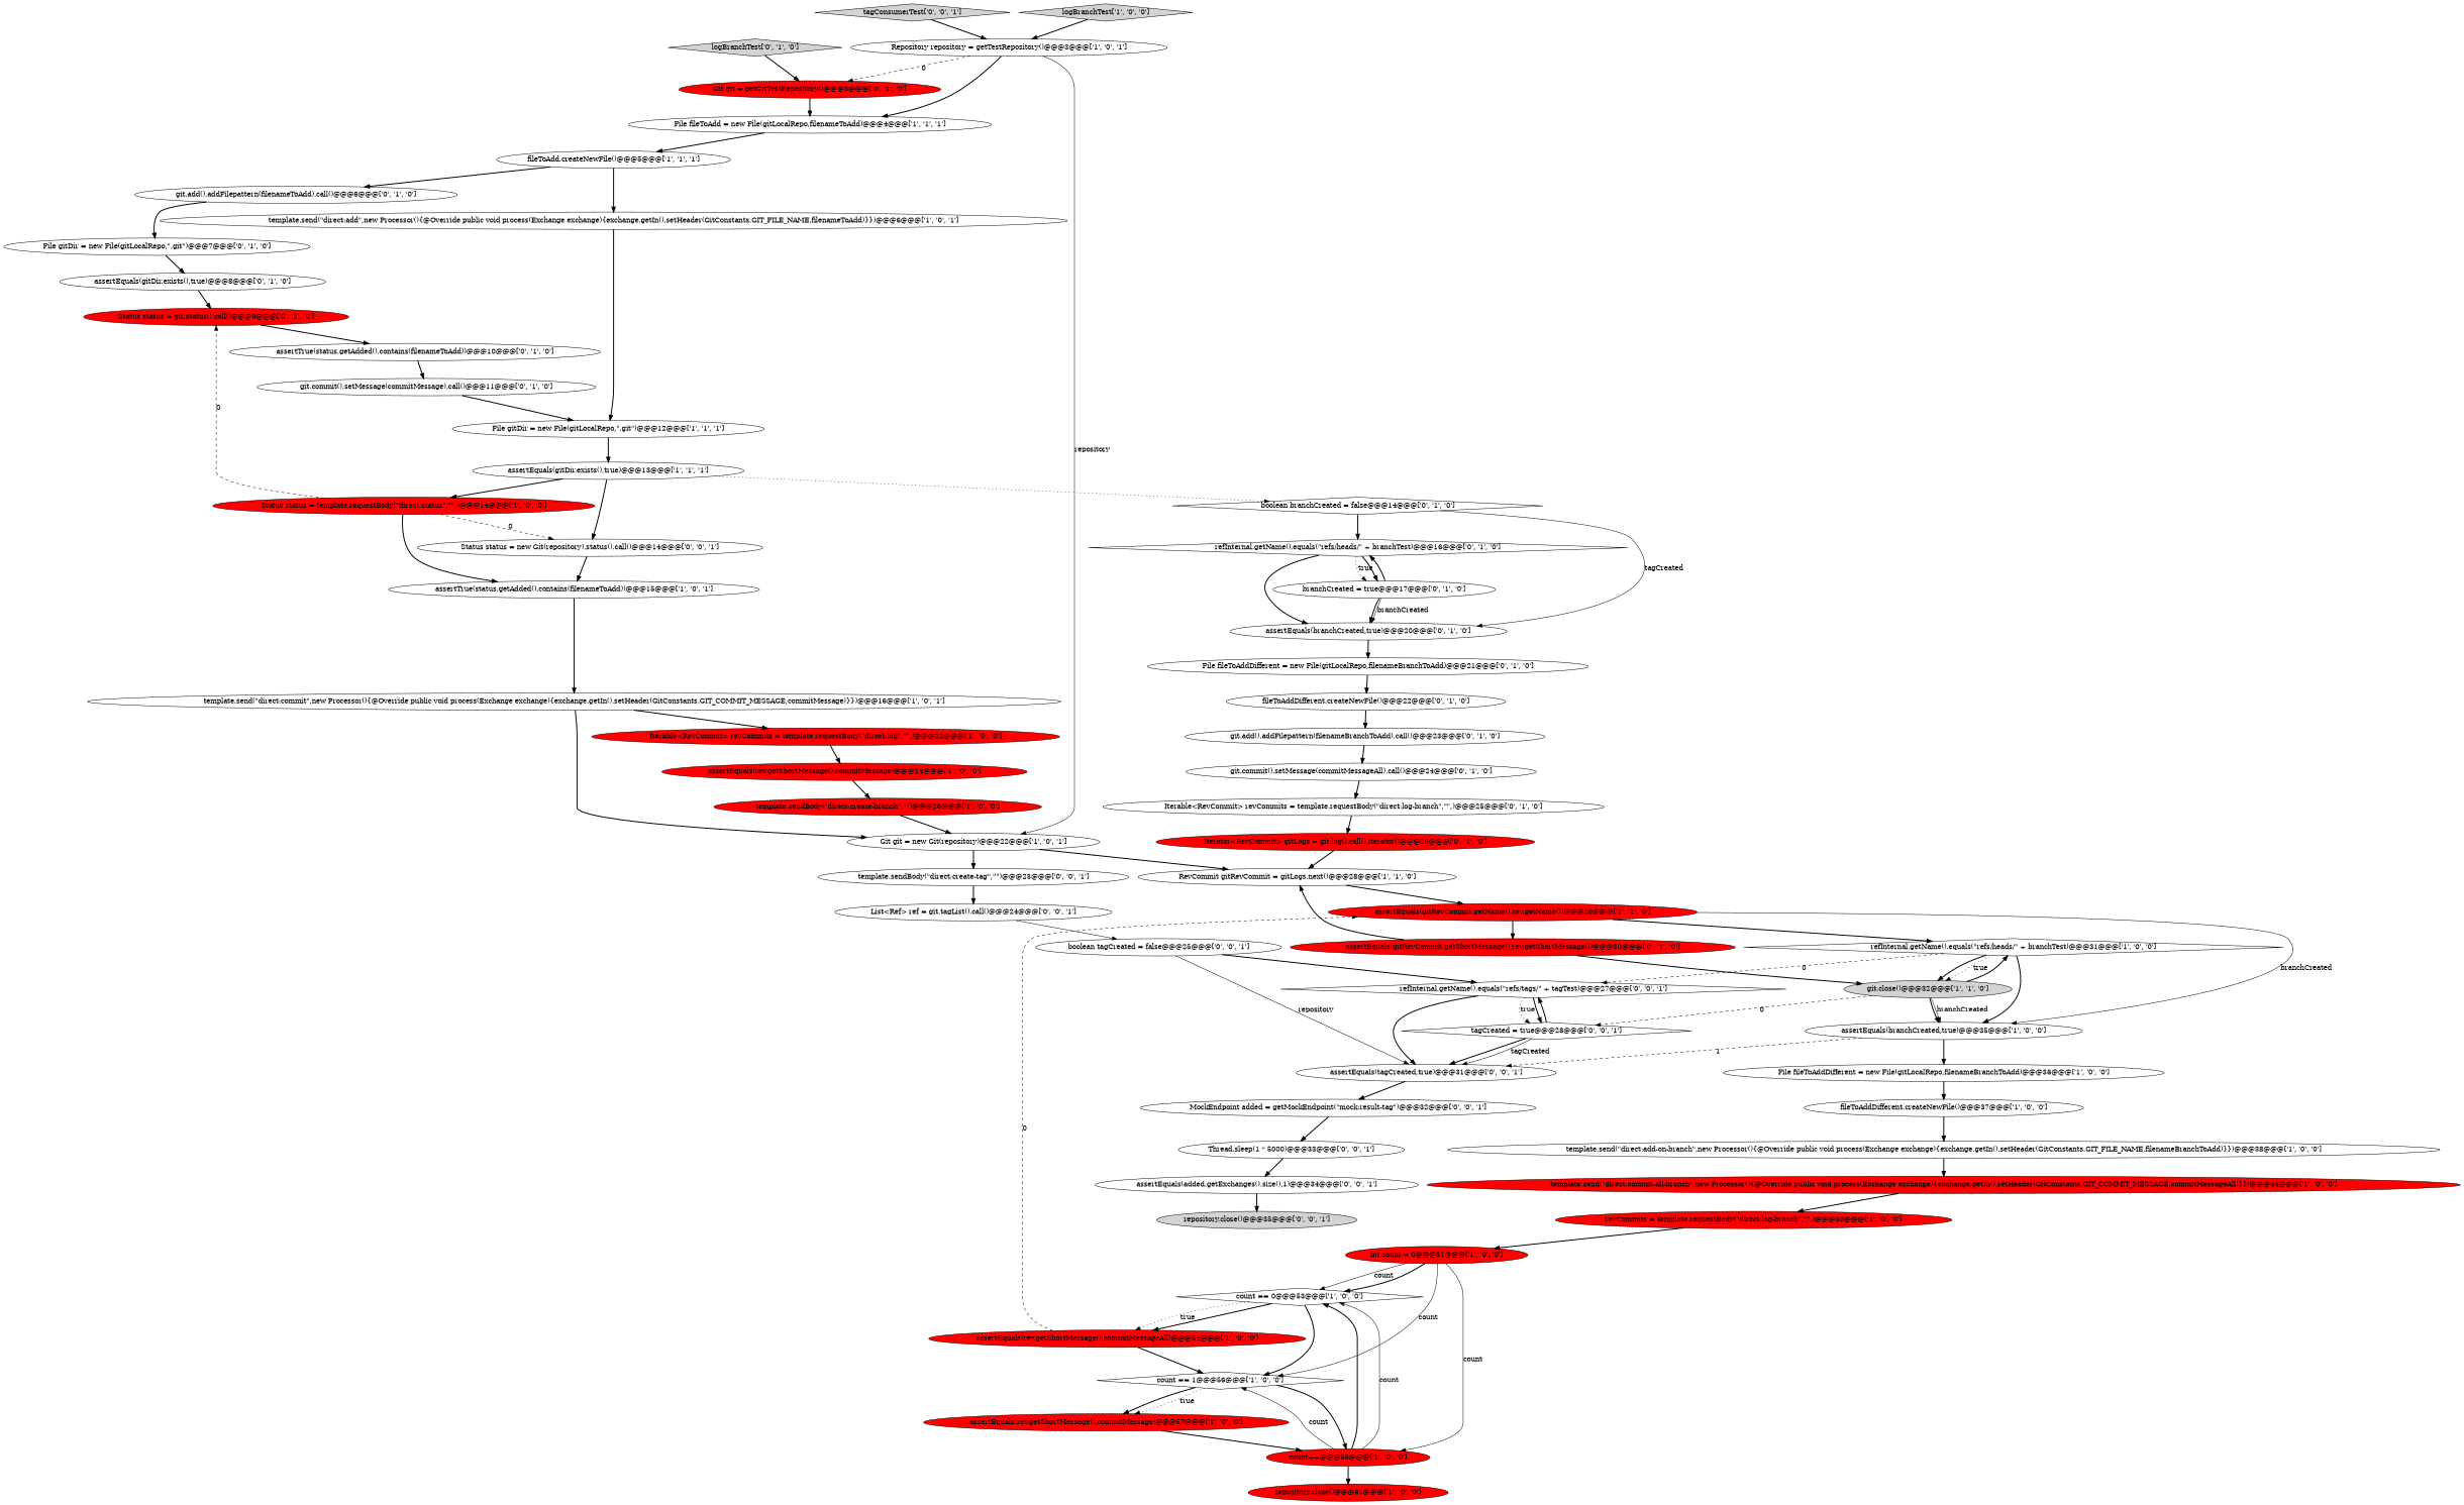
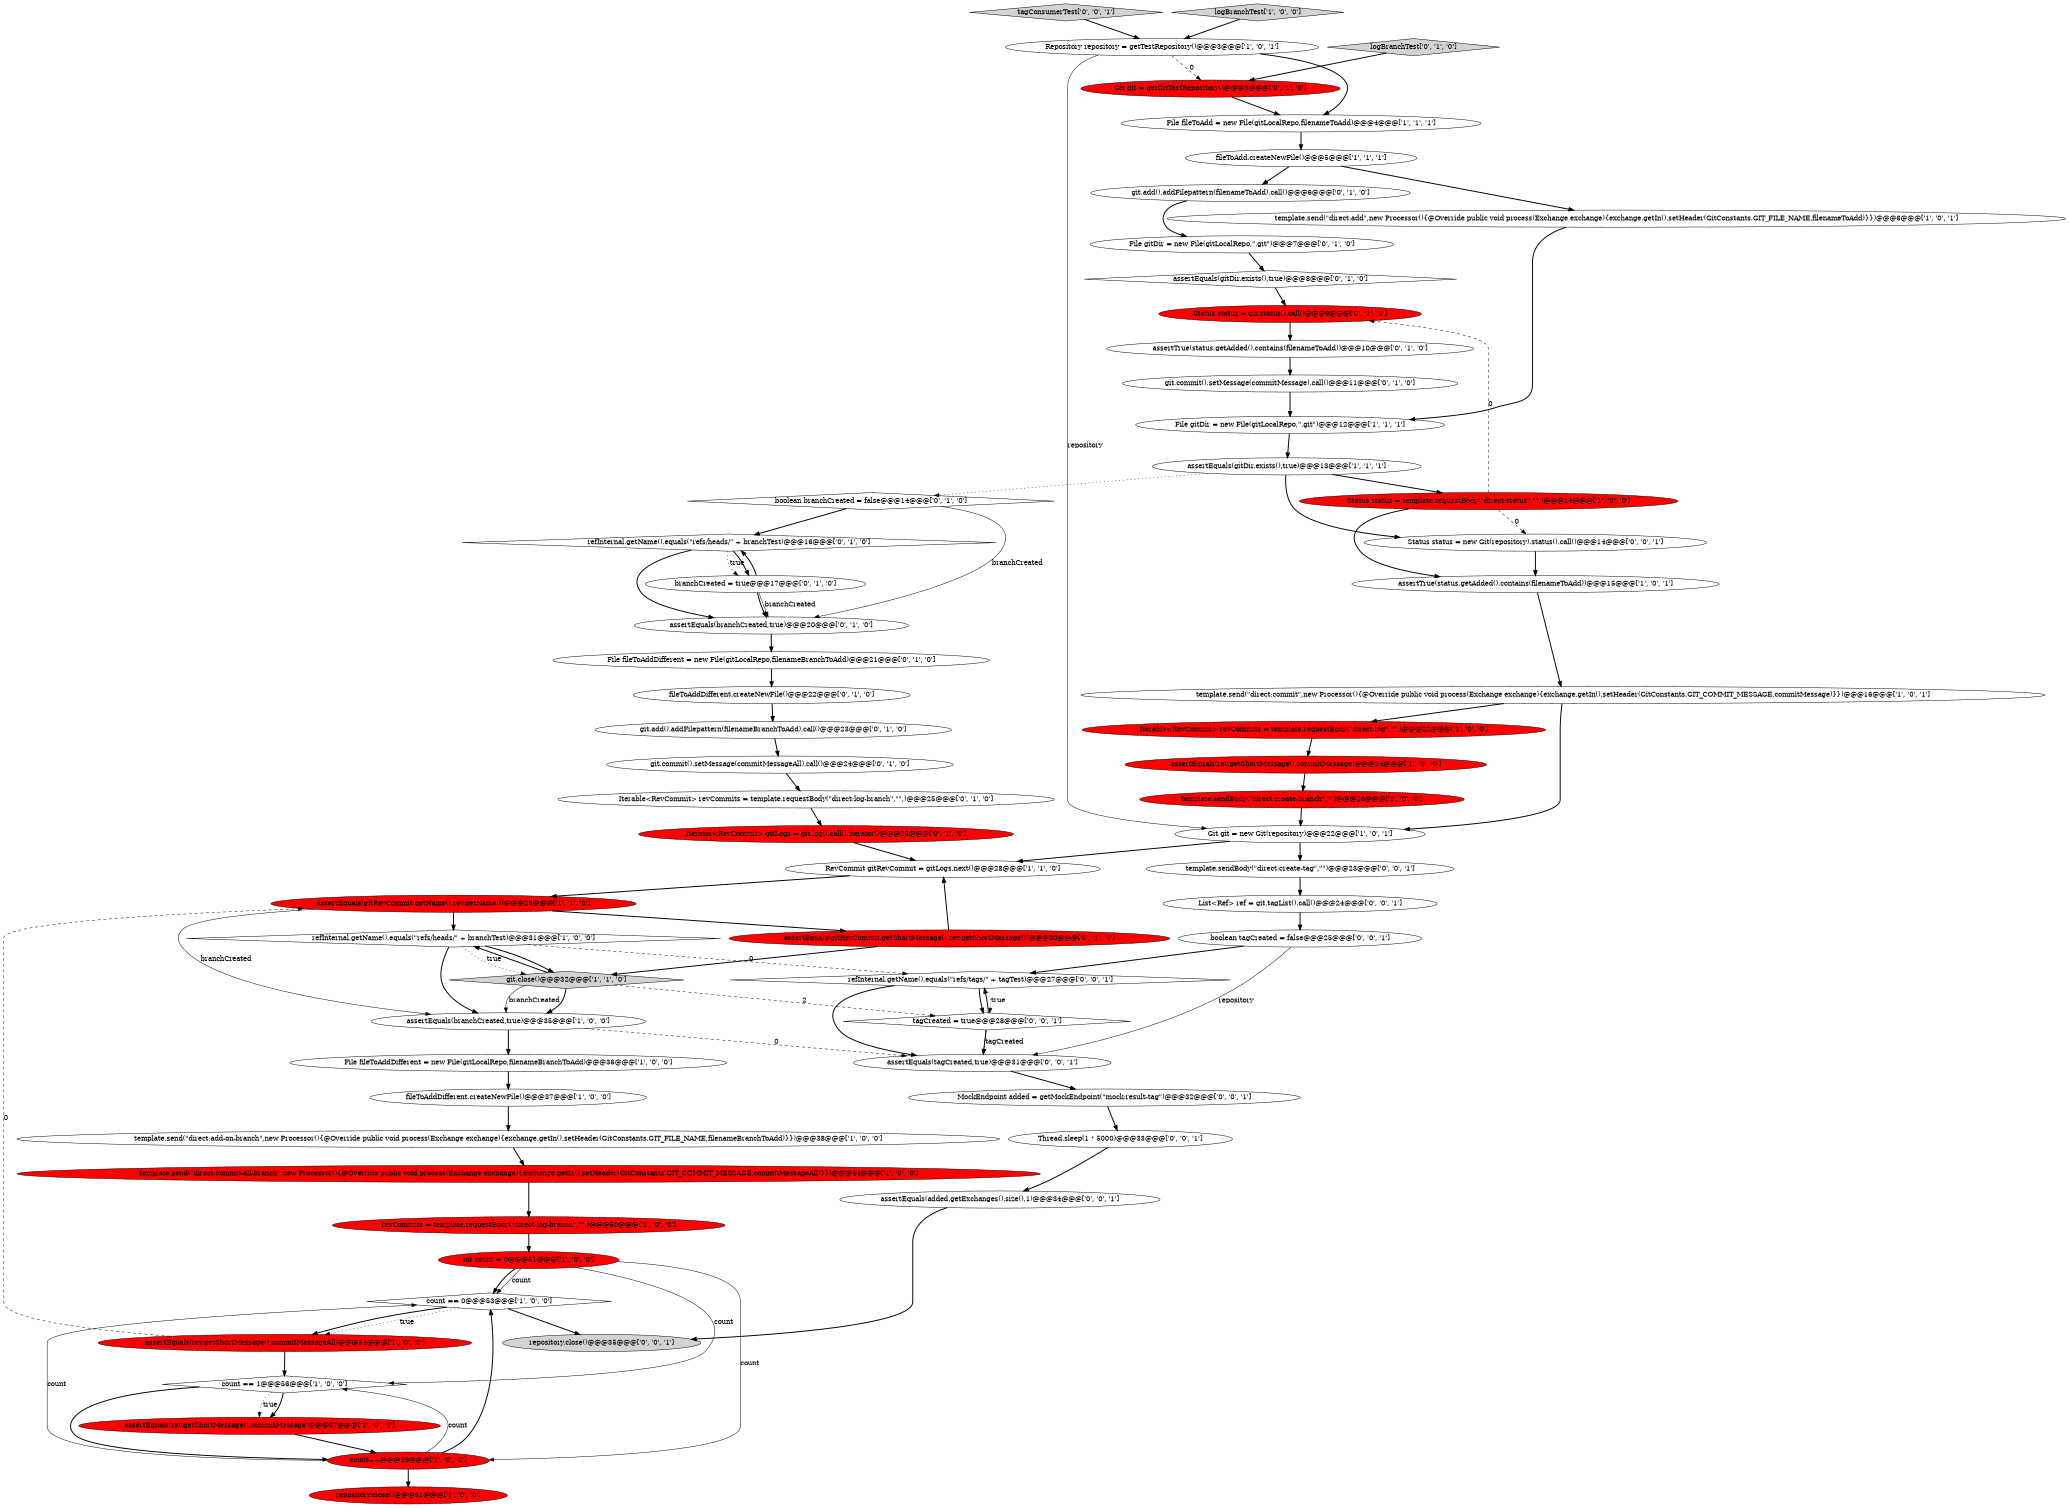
  digraph {
    node [fillcolor=white shape=ellipse style=filled]
    edge [style=bold]
    n1 [fillcolor=lightgray label="tagConsumerTest['0', '0', '1']" shape=diamond]
    n2 [label="Repository repository = getTestRepository()@@@3@@@['1', '0', '1']"]
    n3 [label="Git git = new Git(repository)@@@22@@@['1', '0', '1']"]
    n4 [fillcolor=red label="Git git = getGitTestRepository()@@@3@@@['0', '1', '0']"]
    n5 [label="File fileToAdd = new File(gitLocalRepo,filenameToAdd)@@@4@@@['1', '1', '1']"]
    n6 [label="template.sendBody(\"direct:create-tag\",\"\")@@@23@@@['0', '0', '1']"]
    n7 [label="RevCommit gitRevCommit = gitLogs.next()@@@28@@@['1', '1', '0']"]
    n8 [label="List<Ref> ref = git.tagList().call()@@@24@@@['0', '0', '1']"]
    n9 [fillcolor=red label="assertEquals(gitRevCommit.getName(),rev.getName())@@@29@@@['1', '1', '0']"]
    n10 [label="git.add().addFilepattern(filenameBranchToAdd).call()@@@23@@@['0', '1', '0']"]
    n11 [label="git.commit().setMessage(commitMessageAll).call()@@@24@@@['0', '1', '0']"]
    n12 [label="Iterable<RevCommit> revCommits = template.requestBody(\"direct:log-branch\",\"\",)@@@25@@@['0', '1', '0']"]
    n13 [label="assertTrue(status.getAdded().contains(filenameToAdd))@@@15@@@['1', '0', '1']"]
    n14 [label="template.send(\"direct:commit\",new Processor(){@Override public void process(Exchange exchange){exchange.getIn().setHeader(GitConstants.GIT_COMMIT_MESSAGE,commitMessage)}})@@@16@@@['1', '0', '1']"]
    n15 [fillcolor=red label="Iterable<RevCommit> revCommits = template.requestBody(\"direct:log\",\"\",)@@@22@@@['1', '0', '0']"]
    n16 [label="count == 0@@@53@@@['1', '0', '0']" shape=diamond]
    n17 [fillcolor=red label="assertEquals(rev.getShortMessage(),commitMessageAll)@@@54@@@['1', '0', '0']"]
    n18 [label="count == 1@@@56@@@['1', '0', '0']" shape=diamond]
    n19 [fillcolor=red label="count++@@@59@@@['1', '0', '0']"]
    n20 [fillcolor=red label="assertEquals(rev.getShortMessage(),commitMessage)@@@57@@@['1', '0', '0']"]
    n21 [fillcolor=red label="template.sendBody(\"direct:create-branch\",\"\")@@@26@@@['1', '0', '0']"]
    n22 [fillcolor=red label="repository.close()@@@61@@@['1', '0', '0']"]
    n23 [label="File gitDir = new File(gitLocalRepo,\".git\")@@@12@@@['1', '1', '1']"]
    n24 [label="assertEquals(gitDir.exists(),true)@@@13@@@['1', '1', '1']"]
    n25 [label="boolean branchCreated = false@@@14@@@['0', '1', '0']" shape=diamond]
    n26 [label="Status status = new Git(repository).status().call()@@@14@@@['0', '0', '1']"]
    n27 [fillcolor=red label="Status status = template.requestBody(\"direct:status\",\"\",)@@@14@@@['1', '0', '0']"]
    n28 [label="refInternal.getName().equals(\"refs/heads/\" + branchTest)@@@16@@@['0', '1', '0']" shape=diamond]
    n29 [label="assertEquals(branchCreated,true)@@@20@@@['0', '1', '0']"]
    n30 [fillcolor=red label="Status status = git.status().call()@@@9@@@['0', '1', '0']"]
    n31 [label="branchCreated = true@@@17@@@['0', '1', '0']"]
    n32 [label="File fileToAddDifferent = new File(gitLocalRepo,filenameBranchToAdd)@@@21@@@['0', '1', '0']"]
    n33 [label="fileToAdd.createNewFile()@@@5@@@['1', '1', '1']"]
    n34 [fillcolor=red label="assertEquals(rev.getShortMessage(),commitMessage)@@@24@@@['1', '0', '0']"]
    n35 [label="fileToAddDifferent.createNewFile()@@@22@@@['0', '1', '0']"]
    n36 [label="tagCreated = true@@@28@@@['0', '0', '1']" shape=diamond]
    n37 [label="refInternal.getName().equals(\"refs/tags/\" + tagTest)@@@27@@@['0', '0', '1']" shape=diamond]
    n38 [label="assertEquals(tagCreated,true)@@@31@@@['0', '0', '1']"]
    n39 [label="MockEndpoint added = getMockEndpoint(\"mock:result-tag\")@@@32@@@['0', '0', '1']"]
    n40 [label="boolean tagCreated = false@@@25@@@['0', '0', '1']"]
    n41 [fillcolor=lightgray label="repository.close()@@@35@@@['0', '0', '1']"]
-   n42 [fillcolor=lightgray label="git.close()@@@32@@@['1', '1', '0']"]
+   n42 [fillcolor=lightgray label="git.close()@@@32@@@['1', '1', '0']" shape=diamond]
    n43 [label="refInternal.getName().equals(\"refs/heads/\" + branchTest)@@@31@@@['1', '0', '0']" shape=diamond]
    n44 [label="assertEquals(branchCreated,true)@@@35@@@['1', '0', '0']"]
    n45 [label="File fileToAddDifferent = new File(gitLocalRepo,filenameBranchToAdd)@@@36@@@['1', '0', '0']"]
    n46 [label="git.commit().setMessage(commitMessage).call()@@@11@@@['0', '1', '0']"]
    n47 [fillcolor=red label="assertEquals(gitRevCommit.getShortMessage(),rev.getShortMessage())@@@30@@@['0', '1', '0']"]
    n48 [fillcolor=lightgray label="logBranchTest['1', '0', '0']" shape=diamond]
    n49 [fillcolor=red label="int count = 0@@@51@@@['1', '0', '0']"]
    n50 [label="template.send(\"direct:add-on-branch\",new Processor(){@Override public void process(Exchange exchange){exchange.getIn().setHeader(GitConstants.GIT_FILE_NAME,filenameBranchToAdd)}})@@@38@@@['1', '0', '0']"]
    n51 [fillcolor=red label="template.send(\"direct:commit-all-branch\",new Processor(){@Override public void process(Exchange exchange){exchange.getIn().setHeader(GitConstants.GIT_COMMIT_MESSAGE,commitMessageAll)}})@@@44@@@['1', '0', '0']"]
    n52 [fillcolor=red label="revCommits = template.requestBody(\"direct:log-branch\",\"\",)@@@50@@@['1', '0', '0']"]
    n53 [label="Thread.sleep(1 * 5000)@@@33@@@['0', '0', '1']"]
    n54 [label="git.add().addFilepattern(filenameToAdd).call()@@@6@@@['0', '1', '0']"]
    n55 [label="template.send(\"direct:add\",new Processor(){@Override public void process(Exchange exchange){exchange.getIn().setHeader(GitConstants.GIT_FILE_NAME,filenameToAdd)}})@@@6@@@['1', '0', '1']"]
    n56 [label="File gitDir = new File(gitLocalRepo,\".git\")@@@7@@@['0', '1', '0']"]
    n57 [label="assertTrue(status.getAdded().contains(filenameToAdd))@@@10@@@['0', '1', '0']"]
    n58 [fillcolor=red label="Iterator<RevCommit> gitLogs = git.log().call().iterator()@@@26@@@['0', '1', '0']"]
    n59 [label="assertEquals(added.getExchanges().size(),1)@@@34@@@['0', '0', '1']"]
    n60 [label="fileToAddDifferent.createNewFile()@@@37@@@['1', '0', '0']"]
-   n61 [label="assertEquals(gitDir.exists(),true)@@@8@@@['0', '1', '0']"]
+   n61 [label="assertEquals(gitDir.exists(),true)@@@8@@@['0', '1', '0']" shape=diamond]
    n62 [fillcolor=lightgray label="logBranchTest['0', '1', '0']" shape=diamond]
    n1 -> n2
    n2 -> n3 [label=repository style=solid]
    n2 -> n4 [label=0 style=dashed]
    n2 -> n5
    n3 -> n6
    n3 -> n7
    n4 -> n5
    n5 -> n33
    n6 -> n8
    n7 -> n9
-   n8 -> n40 [style=solid]
+   n8 -> n40
    n9 -> n43
    n9 -> n44 [label=branchCreated style=solid]
    n9 -> n47
    n10 -> n11
    n11 -> n12
    n12 -> n58
    n13 -> n14
    n14 -> n3
    n14 -> n15
    n15 -> n34
    n16 -> n17
    n16 -> n17 [label=true style=dotted]
-   n16 -> n18
+   n16 -> n41
    n17 -> n9 [label=0 style=dashed]
    n17 -> n18
    n18 -> n19
    n18 -> n20 [label=true style=dotted]
    n18 -> n20
    n19 -> n16
    n19 -> n16 [label=count style=solid]
    n19 -> n18 [label=count style=solid]
    n19 -> n22
    n20 -> n19
    n21 -> n3
    n23 -> n24
    n24 -> n25 [style=dotted]
    n24 -> n26
    n24 -> n27
    n25 -> n28
-   n25 -> n29 [label=tagCreated style=solid]
+   n25 -> n29 [label=branchCreated style=solid]
    n26 -> n13
    n27 -> n13
    n27 -> n26 [label=0 style=dashed]
    n27 -> n30 [label=0 style=dashed]
    n28 -> n29
    n28 -> n31 [label=true style=dotted]
    n28 -> n31
    n29 -> n32
    n30 -> n57
    n31 -> n28
    n31 -> n29 [label=branchCreated style=solid]
    n31 -> n29
    n32 -> n35
    n33 -> n54
    n33 -> n55
    n34 -> n21
    n35 -> n10
    n36 -> n37
    n36 -> n38
    n36 -> n38 [label=tagCreated style=solid]
    n37 -> n36 [label=true style=dotted]
    n37 -> n36
    n37 -> n38
    n38 -> n39
    n39 -> n53
    n40 -> n37
    n40 -> n38 [label=repository style=solid]
-   n42 -> n36 [label=0 style=dashed]
+   n42 -> n36 [label=2 style=dashed]
    n42 -> n43
    n42 -> n44 [label=branchCreated style=solid]
    n42 -> n44
    n43 -> n37 [label=0 style=dashed]
    n43 -> n42
    n43 -> n42 [label=true style=dotted]
    n43 -> n44
-   n44 -> n38 [label=1 style=dashed]
+   n44 -> n38 [label=0 style=dashed]
    n44 -> n45
    n45 -> n60
    n46 -> n23
    n47 -> n7
    n47 -> n42
    n48 -> n2
    n49 -> n16 [label=count style=solid]
    n49 -> n16
    n49 -> n18 [label=count style=solid]
    n49 -> n19 [label=count style=solid]
    n50 -> n51
    n51 -> n52
    n52 -> n49
    n53 -> n59
    n54 -> n56
    n55 -> n23
    n56 -> n61
    n57 -> n46
    n58 -> n7
    n59 -> n41
    n60 -> n50
    n61 -> n30
    n62 -> n4
  }
